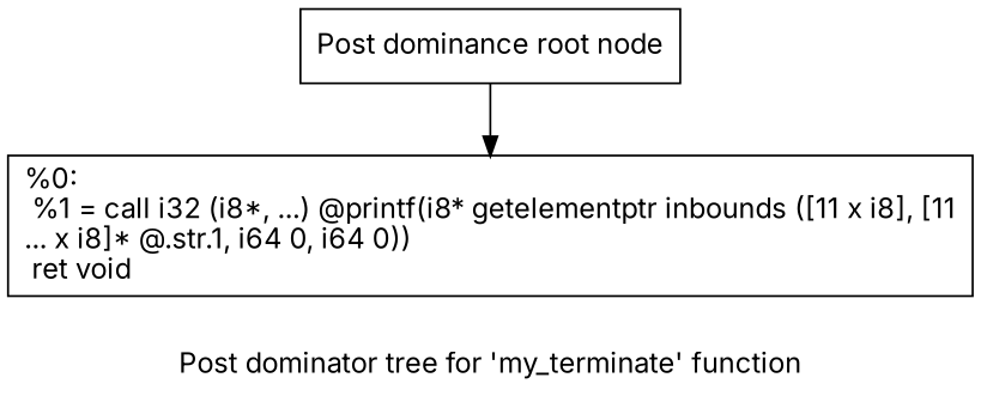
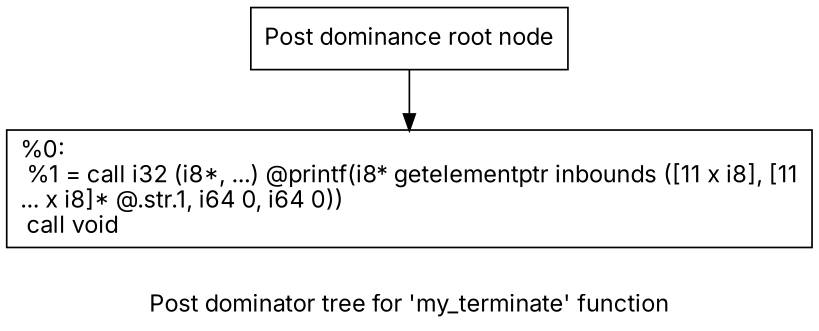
  digraph {
    label="Post dominator tree for 'my_terminate' function"
    fontname=Inter
    node [shape=record fontname=Inter]
    n1 [label="{Post dominance root node}"]
-   n2 [label="{%0:\l  %1 = call i32 (i8*, ...) @printf(i8* getelementptr inbounds ([11 x i8], [11\l... x i8]* @.str.1, i64 0, i64 0))\l  ret void\l}"]
+   n2 [label="{%0:\l  %1 = call i32 (i8*, ...) @printf(i8* getelementptr inbounds ([11 x i8], [11\l... x i8]* @.str.1, i64 0, i64 0))\l  call void\l}"]
    n1 -> n2 [fontname=Inter]
  }
